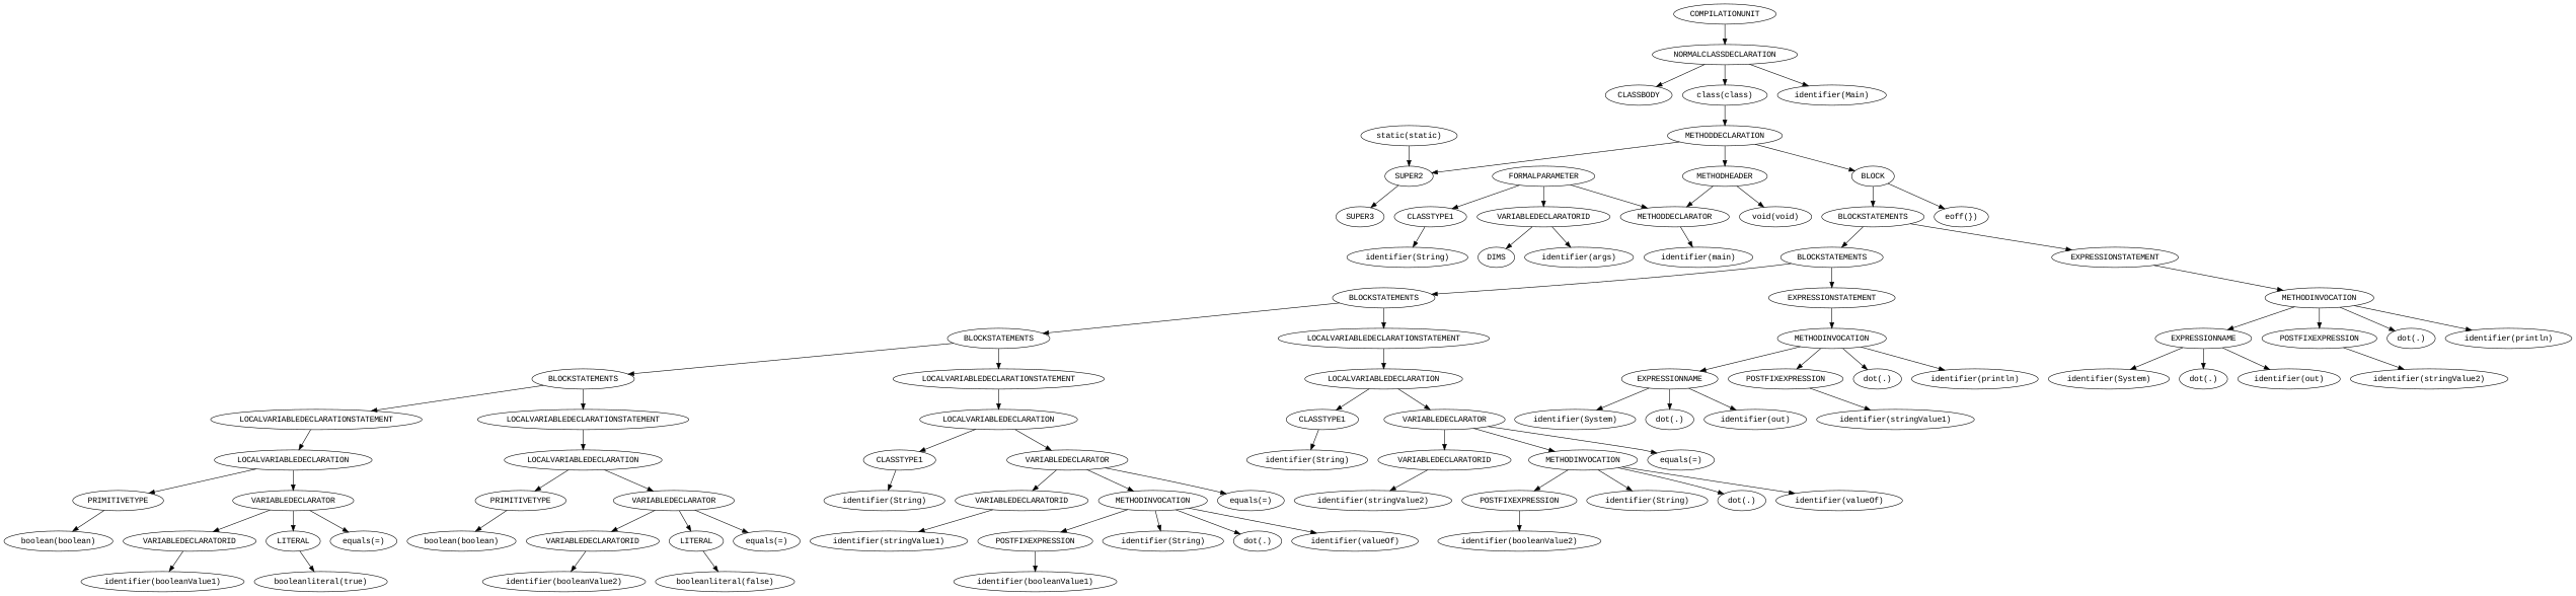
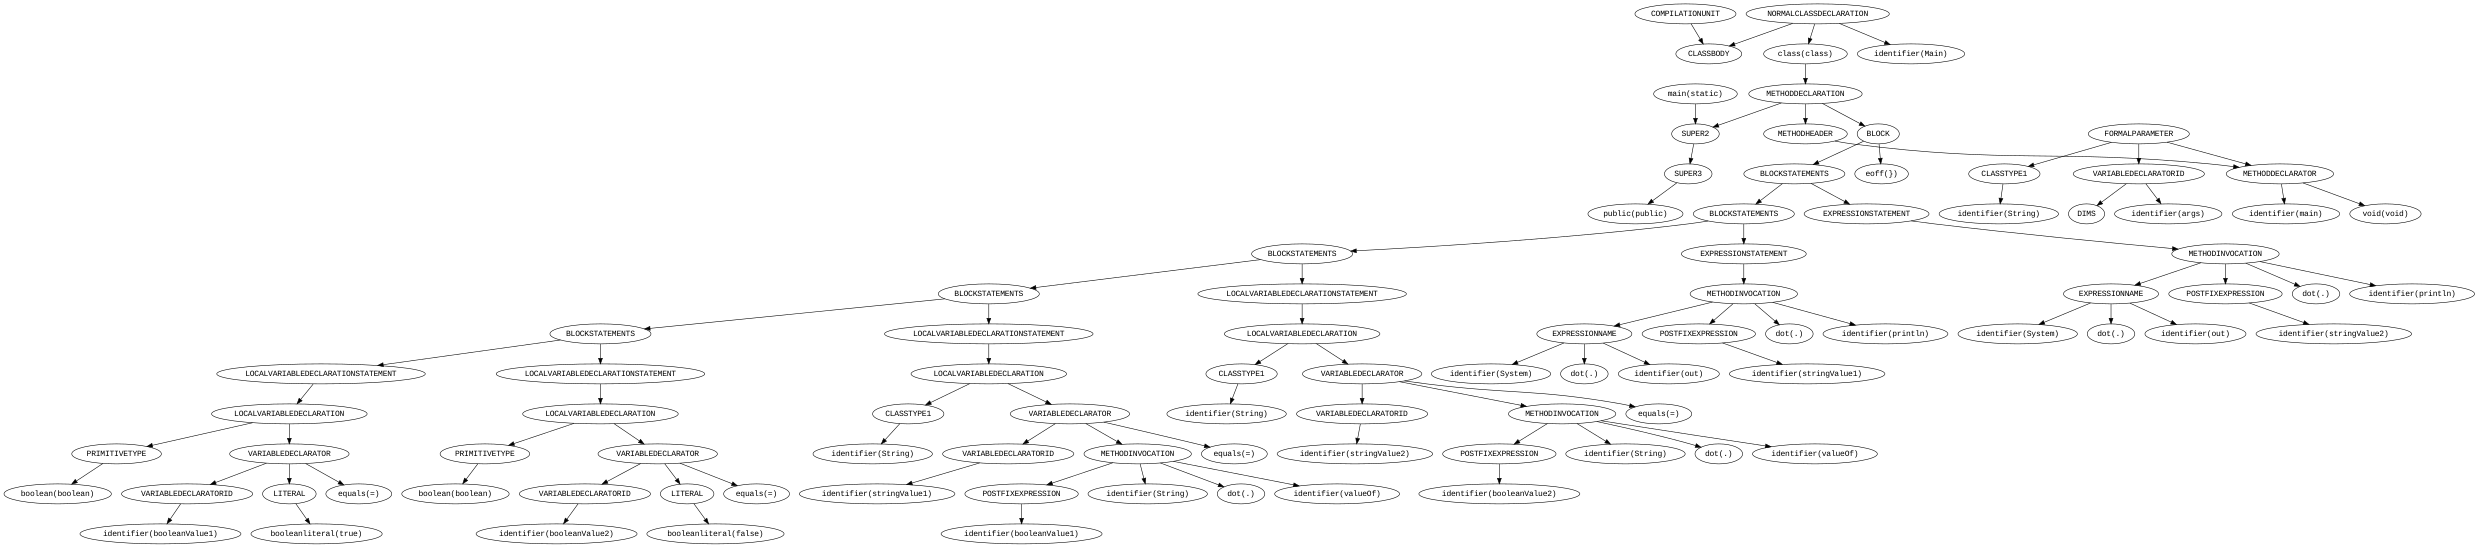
  digraph {
    fontname="Liberation Mono"
    ordering=out
    node [fontname="Liberation Mono"]
    edge [fontname="Liberation Mono"]
    n1 [label=SUPER3]
+   n2 [label="public(public)"]
    n3 [label=SUPER2]
-   n4 [label="static(static)"]
+   n4 [label="main(static)"]
    n5 [label=CLASSTYPE1]
    n6 [label="identifier(String)"]
    n7 [label=DIMS]
    n8 [label=VARIABLEDECLARATORID]
    n9 [label="identifier(args)"]
    n10 [label=FORMALPARAMETER]
    n11 [label=METHODDECLARATOR]
    n12 [label="identifier(main)"]
    n13 [label=METHODHEADER]
    n14 [label="void(void)"]
    n15 [label=PRIMITIVETYPE]
    n16 [label="boolean(boolean)"]
    n17 [label=VARIABLEDECLARATORID]
    n18 [label="identifier(booleanValue1)"]
    n19 [label=LITERAL]
    n20 [label="booleanliteral(true)"]
    n21 [label=VARIABLEDECLARATOR]
    n22 [label="equals(=)"]
    n23 [label=LOCALVARIABLEDECLARATION]
    n24 [label=LOCALVARIABLEDECLARATIONSTATEMENT]
    n25 [label=PRIMITIVETYPE]
    n26 [label="boolean(boolean)"]
    n27 [label=VARIABLEDECLARATORID]
    n28 [label="identifier(booleanValue2)"]
    n29 [label=LITERAL]
    n30 [label="booleanliteral(false)"]
    n31 [label=VARIABLEDECLARATOR]
    n32 [label="equals(=)"]
    n33 [label=LOCALVARIABLEDECLARATION]
    n34 [label=LOCALVARIABLEDECLARATIONSTATEMENT]
    n35 [label=BLOCKSTATEMENTS]
    n36 [label=CLASSTYPE1]
    n37 [label="identifier(String)"]
    n38 [label=VARIABLEDECLARATORID]
    n39 [label="identifier(stringValue1)"]
    n40 [label=POSTFIXEXPRESSION]
    n41 [label="identifier(booleanValue1)"]
    n42 [label=METHODINVOCATION]
    n43 [label="identifier(String)"]
    n44 [label="dot(.)"]
    n45 [label="identifier(valueOf)"]
    n46 [label=VARIABLEDECLARATOR]
    n47 [label="equals(=)"]
    n48 [label=LOCALVARIABLEDECLARATION]
    n49 [label=LOCALVARIABLEDECLARATIONSTATEMENT]
    n50 [label=BLOCKSTATEMENTS]
    n51 [label=CLASSTYPE1]
    n52 [label="identifier(String)"]
    n53 [label=VARIABLEDECLARATORID]
    n54 [label="identifier(stringValue2)"]
    n55 [label=POSTFIXEXPRESSION]
    n56 [label="identifier(booleanValue2)"]
    n57 [label=METHODINVOCATION]
    n58 [label="identifier(String)"]
    n59 [label="dot(.)"]
    n60 [label="identifier(valueOf)"]
    n61 [label=VARIABLEDECLARATOR]
    n62 [label="equals(=)"]
    n63 [label=LOCALVARIABLEDECLARATION]
    n64 [label=LOCALVARIABLEDECLARATIONSTATEMENT]
    n65 [label=BLOCKSTATEMENTS]
    n66 [label=EXPRESSIONNAME]
    n67 [label="identifier(System)"]
    n68 [label="dot(.)"]
    n69 [label="identifier(out)"]
    n70 [label=POSTFIXEXPRESSION]
    n71 [label="identifier(stringValue1)"]
    n72 [label=METHODINVOCATION]
    n73 [label="dot(.)"]
    n74 [label="identifier(println)"]
    n75 [label=EXPRESSIONSTATEMENT]
    n76 [label=BLOCKSTATEMENTS]
    n77 [label=EXPRESSIONNAME]
    n78 [label="identifier(System)"]
    n79 [label="dot(.)"]
    n80 [label="identifier(out)"]
    n81 [label=POSTFIXEXPRESSION]
    n82 [label="identifier(stringValue2)"]
    n83 [label=METHODINVOCATION]
    n84 [label="dot(.)"]
    n85 [label="identifier(println)"]
    n86 [label=EXPRESSIONSTATEMENT]
    n87 [label=BLOCKSTATEMENTS]
    n88 [label=BLOCK]
    n89 [label="eoff(})"]
    n90 [label=METHODDECLARATION]
    n91 [label=CLASSBODY]
    n92 [label=NORMALCLASSDECLARATION]
    n93 [label="class(class)"]
    n94 [label="identifier(Main)"]
    n95 [label=COMPILATIONUNIT]
+   n1 -> n2
    n3 -> n1
    n4 -> n3
    n5 -> n6
    n8 -> n7
    n8 -> n9
    n10 -> n5
    n10 -> n8
    n10 -> n11
    n11 -> n12
    n13 -> n11
-   n13 -> n14
+   n11 -> n14
    n15 -> n16
    n17 -> n18
    n19 -> n20
    n21 -> n17
    n21 -> n19
    n21 -> n22
    n23 -> n15
    n23 -> n21
    n24 -> n23
    n25 -> n26
    n27 -> n28
    n29 -> n30
    n31 -> n27
    n31 -> n29
    n31 -> n32
    n33 -> n25
    n33 -> n31
    n34 -> n33
    n35 -> n24
    n35 -> n34
    n36 -> n37
    n38 -> n39
    n40 -> n41
    n42 -> n40
    n42 -> n43
    n42 -> n44
    n42 -> n45
    n46 -> n38
    n46 -> n42
    n46 -> n47
    n48 -> n36
    n48 -> n46
    n49 -> n48
    n50 -> n35
    n50 -> n49
    n51 -> n52
    n53 -> n54
    n55 -> n56
    n57 -> n55
    n57 -> n58
    n57 -> n59
    n57 -> n60
    n61 -> n53
    n61 -> n57
    n61 -> n62
    n63 -> n51
    n63 -> n61
    n64 -> n63
    n65 -> n50
    n65 -> n64
    n66 -> n67
    n66 -> n68
    n66 -> n69
    n70 -> n71
    n72 -> n66
    n72 -> n70
    n72 -> n73
    n72 -> n74
    n75 -> n72
    n76 -> n65
    n76 -> n75
    n77 -> n78
    n77 -> n79
    n77 -> n80
    n81 -> n82
    n83 -> n77
    n83 -> n81
    n83 -> n84
    n83 -> n85
    n86 -> n83
    n87 -> n76
    n87 -> n86
    n88 -> n87
    n88 -> n89
    n90 -> n3
    n90 -> n13
    n90 -> n88
    n92 -> n91
    n92 -> n93
    n92 -> n94
    n93 -> n90
-   n95 -> n92
+   n95 -> n91
  }
